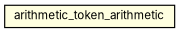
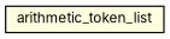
  digraph {
    rankdir=LR
    fontname=Inter
-   n1 [color=black fillcolor=lightyellow fontname=Inter fontsize=10 height=0.2 label=arithmetic_token_arithmetic shape=record style=filled width=0.4]
+   n1 [color=black fillcolor=lightyellow fontname=Inter fontsize=10 height=0.2 label=arithmetic_token_list shape=record style=filled width=0.4]
  }
